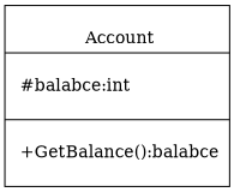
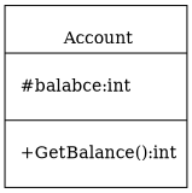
  digraph {
-   n1 [label="{\n            Account\n            |\n            #balabce:int\l\n            |\n            +GetBalance():balabce\l\n        }" shape=record]
+   n1 [label="{\n            Account\n            |\n            #balabce:int\l\n            |\n            +GetBalance():int\l\n        }" shape=record]
  }
